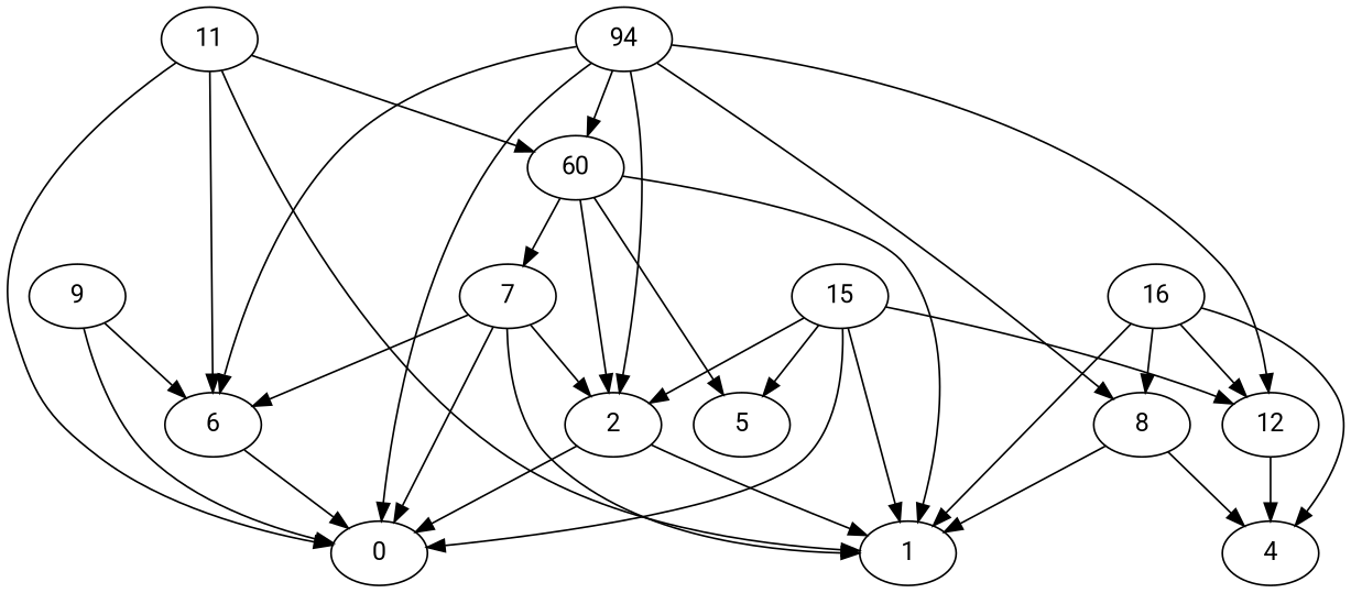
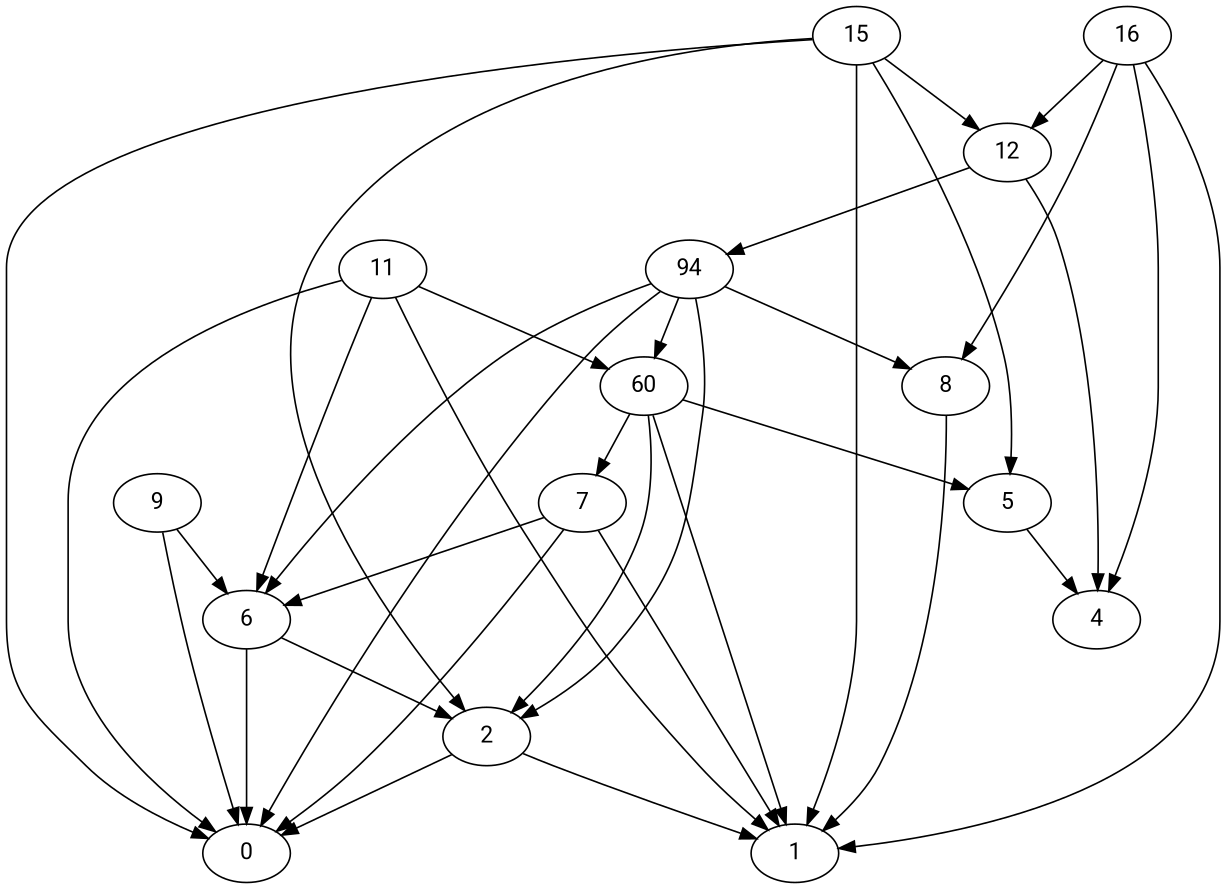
  digraph {
    "Duplicate states"=0
    GraphType=Random
    "Max states in OPEN"=0
    Modes="120000ms; topo-ordered tasks, ; Pruning: task equivalence, fixed order ready list, ; F-value: ; Optimisation: best schedule length (SL) optimisation on equal, "
    NumberOfTasks=16
    "Pruned using list schedule length"=9293
    "States removed from OPEN"=0
    TargetSystem="Homogeneous-2"
    "Time to schedule (ms)"=287
    "Total idle time"=0
    "Total schedule length"=105
    "Total sequential time"=210
    "Total states created"=24631
    fontname=Roboto
    node [Processor=1 "Start time"=0 Weight=17 fontname=Roboto]
    edge [Weight=4 fontname=Roboto]
    11 ["Finish time"=11 Processor=0 "Start time"=4 Weight=7]
    n2 ["Finish time"=38 "Start time"=34 Weight=4 label=60]
    6 ["Finish time"=88 "Start time"=75 Weight=13]
    1 ["Finish time"=81 Processor=0 "Start time"=64]
    0 ["Finish time"=105 "Start time"=88]
    9 ["Finish time"=75 "Start time"=53 Weight=22]
    2 ["Finish time"=53 "Start time"=49 Weight=4]
    5 ["Finish time"=64 Processor=0 "Start time"=55 Weight=9]
    7 ["Finish time"=49 "Start time"=38 Weight=11]
    15 ["Finish time"=33 Processor=0 "Start time"=11 Weight=22]
    12 ["Finish time"=55 Processor=0 "Start time"=33 Weight=22]
    4 ["Finish time"=92 Processor=0 "Start time"=81 Weight=11]
    n13 ["Finish time"=17 label=16]
    8 ["Finish time"=34 "Start time"=17]
    n15 ["Finish time"=4 Processor=0 Weight=4 label=94]
    11 -> n2 [Weight=6]
    11 -> 6 [Weight=10]
    11 -> 1 [Weight=10]
    11 -> 0 [Weight=7]
    n2 -> 1 [Weight=8]
    n2 -> 2 [Weight=2]
    n2 -> 5 [Weight=6]
    n2 -> 7
    6 -> 0 [Weight=5]
    9 -> 6 [Weight=9]
    9 -> 0 [Weight=2]
    2 -> 1
    2 -> 0 [Weight=5]
    7 -> 6 [Weight=9]
    7 -> 1 [Weight=6]
    7 -> 0 [Weight=3]
-   7 -> 2 [Weight=10]
+   6 -> 2 [Weight=10]
    15 -> 1
    15 -> 0 [Weight=10]
    15 -> 2 [Weight=8]
    15 -> 5
    15 -> 12 [Weight=3]
    12 -> 4 [Weight=3]
    n13 -> 1 [Weight=8]
    n13 -> 12 [Weight=6]
    n13 -> 4 [Weight=9]
    n13 -> 8
    8 -> 1 [Weight=6]
-   8 -> 4 [Weight=7]
+   5 -> 4 [Weight=7]
    n15 -> n2
    n15 -> 6
    n15 -> 0 [Weight=7]
    n15 -> 2 [Weight=9]
-   n15 -> 12 [Weight=3]
+   12 -> n15 [Weight=3]
    n15 -> 8
  }
